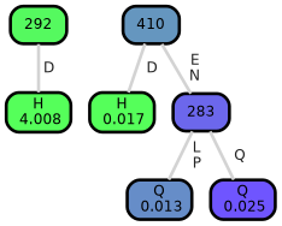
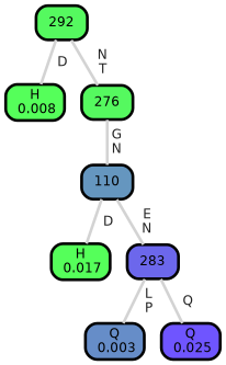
  graph {
    ranksep="0 equally"
    splines=straight
    node [color=black fillcolor="#55ff5a" fontcolor=black fontname=helvetica penwidth=3 shape=box style="filled, rounded"]
    edge [color=lightgray fontcolor=grey14 fontname=helvetica fontweight=bold penwidth=3]
-   n1 [label="H\n 4.008"]
+   n1 [label="H\n 0.008"]
    n2 [fillcolor="#55f95f" label=292]
-   n4 [fillcolor="#6596bf" label=410]
+   n3 [fillcolor="#55f95f" label=276]
+   n4 [fillcolor="#6596bf" label=110]
    n5 [label="H\n 0.017"]
    n6 [fillcolor="#6c67ec" label=283]
-   n7 [fillcolor="#668dc8" label="Q\n 0.013"]
+   n7 [fillcolor="#668dc8" label="Q\n 0.003"]
    n8 [fillcolor="#6f55ff" label="Q\n 0.025"]
    subgraph sub_1 {
      rank=same
    }
    n2 -- n1 [label=" D"]
+   n2 -- n3 [label=" N\n T"]
+   n3 -- n4 [label=" G\n N"]
    n4 -- n5 [label=" D"]
    n4 -- n6 [label=" E\n N"]
    n6 -- n7 [label=" L\n P"]
    n6 -- n8 [label=" Q"]
  }
